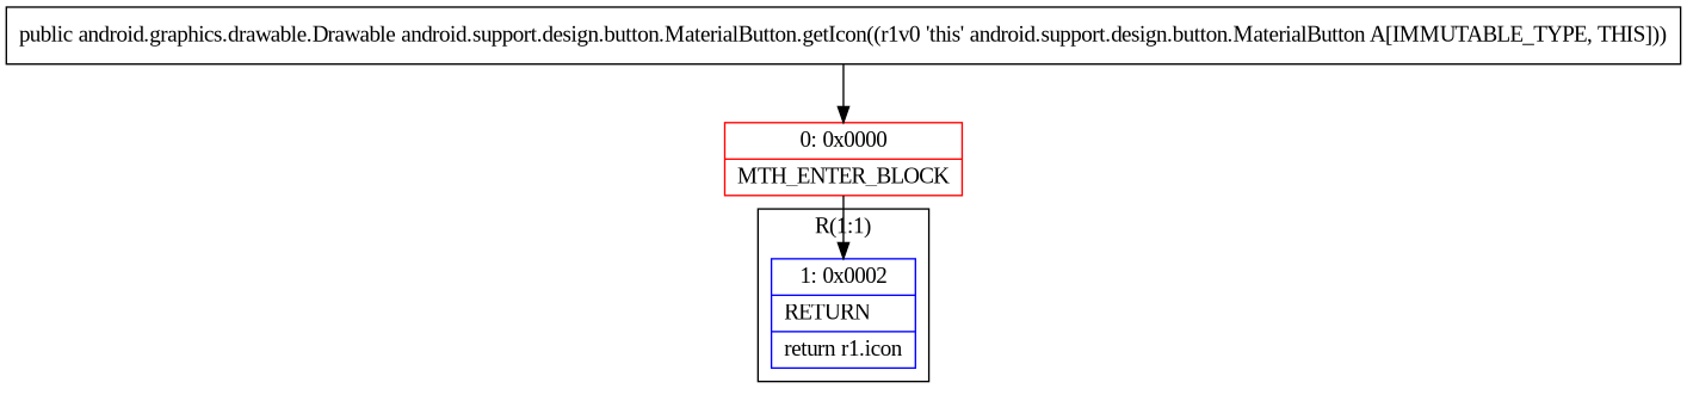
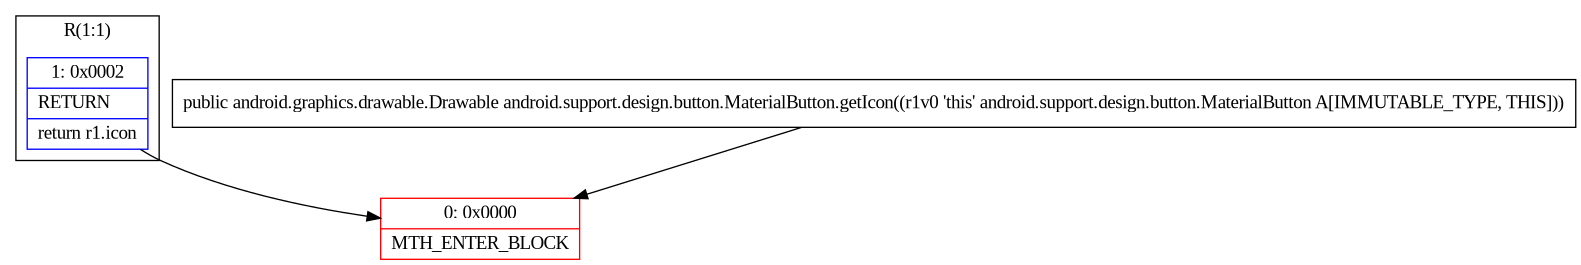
  digraph {
    fontname="Liberation Serif"
    node [shape=record fontname="Liberation Serif"]
    edge [fontname="Liberation Serif"]
    n1 [color=blue label="{1\:\ 0x0002|RETURN\l|return r1.icon\l}"]
    n2 [color=red label="{0\:\ 0x0000|MTH_ENTER_BLOCK\l}"]
    n3 [label="{public android.graphics.drawable.Drawable android.support.design.button.MaterialButton.getIcon((r1v0 'this' android.support.design.button.MaterialButton A[IMMUTABLE_TYPE, THIS])) }"]
    subgraph cluster_1 {
      label="R(1:1)"
      n1
    }
-   n2 -> n1
+   n1 -> n2
    n3 -> n2
  }
